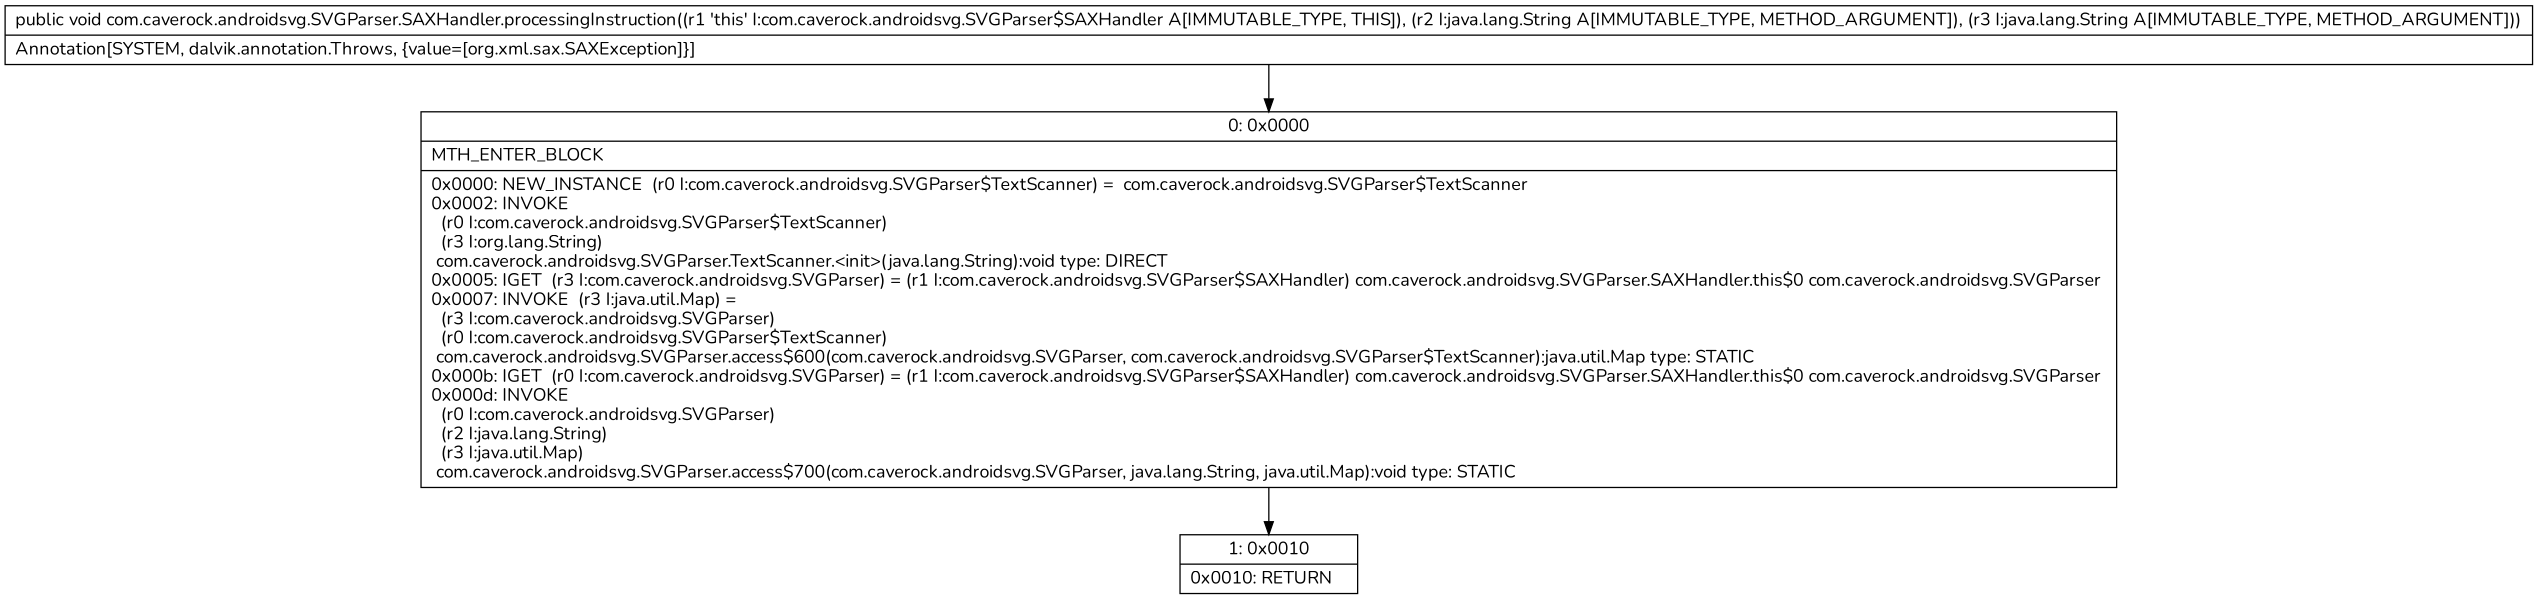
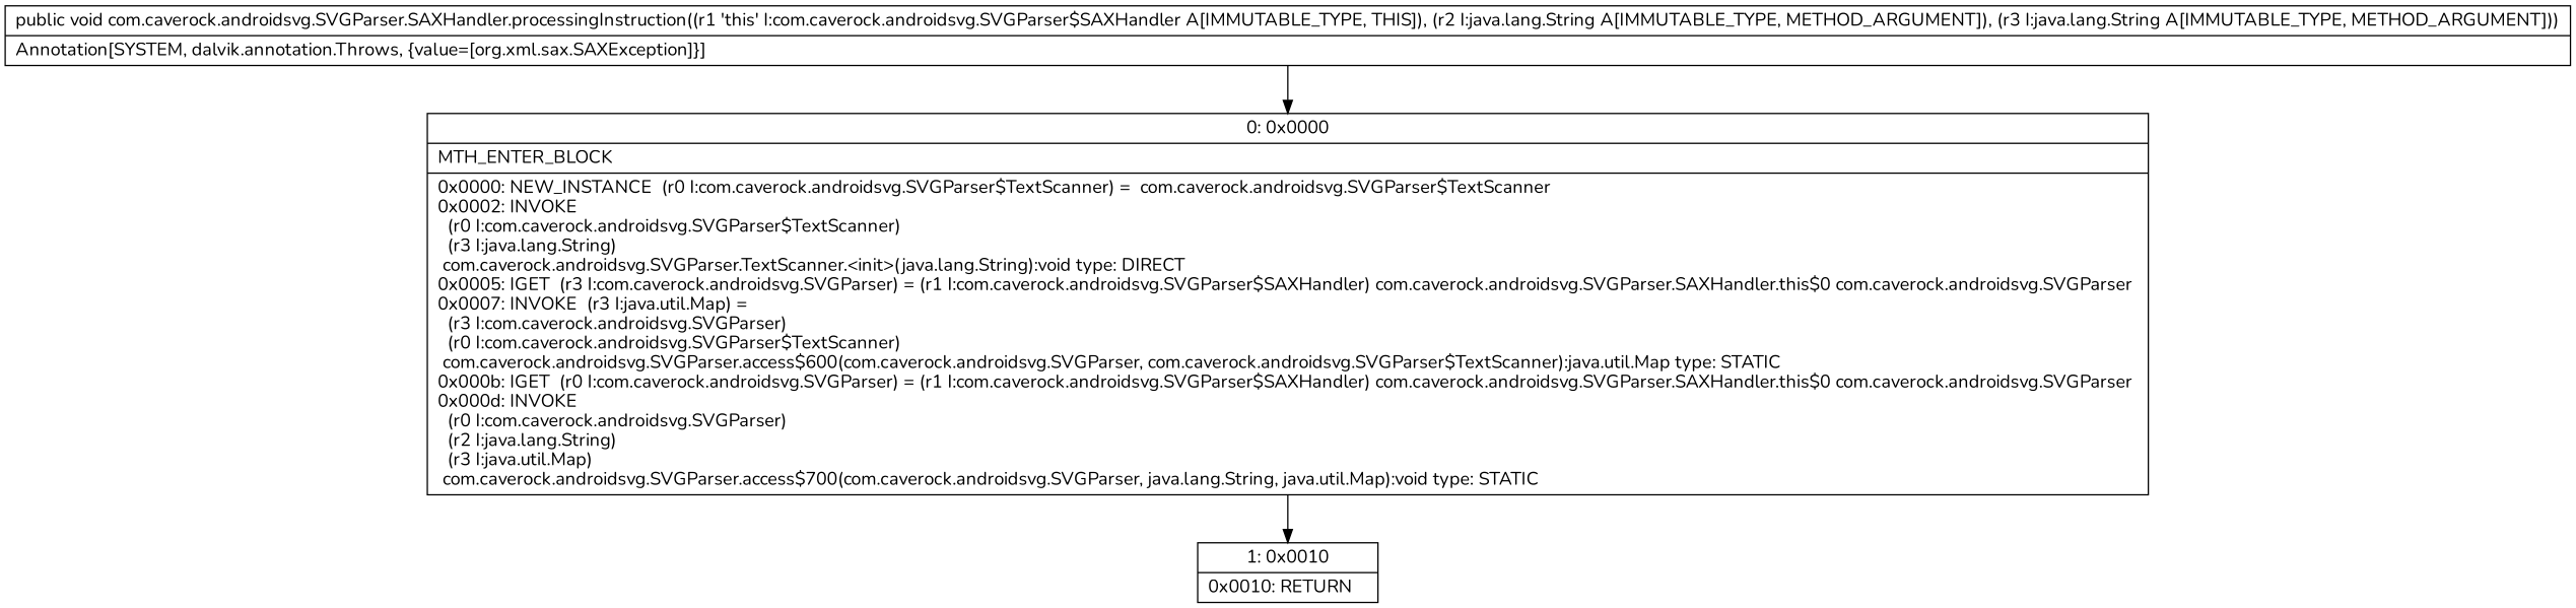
  digraph {
    fontname=Nunito
    node [shape=record fontname=Nunito]
    edge [fontname=Nunito]
-   n1 [label="{0\:\ 0x0000|MTH_ENTER_BLOCK\l|0x0000: NEW_INSTANCE  (r0 I:com.caverock.androidsvg.SVGParser$TextScanner) =  com.caverock.androidsvg.SVGParser$TextScanner \l0x0002: INVOKE  \l  (r0 I:com.caverock.androidsvg.SVGParser$TextScanner)\l  (r3 I:org.lang.String)\l com.caverock.androidsvg.SVGParser.TextScanner.\<init\>(java.lang.String):void type: DIRECT \l0x0005: IGET  (r3 I:com.caverock.androidsvg.SVGParser) = (r1 I:com.caverock.androidsvg.SVGParser$SAXHandler) com.caverock.androidsvg.SVGParser.SAXHandler.this$0 com.caverock.androidsvg.SVGParser \l0x0007: INVOKE  (r3 I:java.util.Map) = \l  (r3 I:com.caverock.androidsvg.SVGParser)\l  (r0 I:com.caverock.androidsvg.SVGParser$TextScanner)\l com.caverock.androidsvg.SVGParser.access$600(com.caverock.androidsvg.SVGParser, com.caverock.androidsvg.SVGParser$TextScanner):java.util.Map type: STATIC \l0x000b: IGET  (r0 I:com.caverock.androidsvg.SVGParser) = (r1 I:com.caverock.androidsvg.SVGParser$SAXHandler) com.caverock.androidsvg.SVGParser.SAXHandler.this$0 com.caverock.androidsvg.SVGParser \l0x000d: INVOKE  \l  (r0 I:com.caverock.androidsvg.SVGParser)\l  (r2 I:java.lang.String)\l  (r3 I:java.util.Map)\l com.caverock.androidsvg.SVGParser.access$700(com.caverock.androidsvg.SVGParser, java.lang.String, java.util.Map):void type: STATIC \l}"]
+   n1 [label="{0\:\ 0x0000|MTH_ENTER_BLOCK\l|0x0000: NEW_INSTANCE  (r0 I:com.caverock.androidsvg.SVGParser$TextScanner) =  com.caverock.androidsvg.SVGParser$TextScanner \l0x0002: INVOKE  \l  (r0 I:com.caverock.androidsvg.SVGParser$TextScanner)\l  (r3 I:java.lang.String)\l com.caverock.androidsvg.SVGParser.TextScanner.\<init\>(java.lang.String):void type: DIRECT \l0x0005: IGET  (r3 I:com.caverock.androidsvg.SVGParser) = (r1 I:com.caverock.androidsvg.SVGParser$SAXHandler) com.caverock.androidsvg.SVGParser.SAXHandler.this$0 com.caverock.androidsvg.SVGParser \l0x0007: INVOKE  (r3 I:java.util.Map) = \l  (r3 I:com.caverock.androidsvg.SVGParser)\l  (r0 I:com.caverock.androidsvg.SVGParser$TextScanner)\l com.caverock.androidsvg.SVGParser.access$600(com.caverock.androidsvg.SVGParser, com.caverock.androidsvg.SVGParser$TextScanner):java.util.Map type: STATIC \l0x000b: IGET  (r0 I:com.caverock.androidsvg.SVGParser) = (r1 I:com.caverock.androidsvg.SVGParser$SAXHandler) com.caverock.androidsvg.SVGParser.SAXHandler.this$0 com.caverock.androidsvg.SVGParser \l0x000d: INVOKE  \l  (r0 I:com.caverock.androidsvg.SVGParser)\l  (r2 I:java.lang.String)\l  (r3 I:java.util.Map)\l com.caverock.androidsvg.SVGParser.access$700(com.caverock.androidsvg.SVGParser, java.lang.String, java.util.Map):void type: STATIC \l}"]
    n2 [label="{1\:\ 0x0010|0x0010: RETURN   \l}"]
    n3 [label="{public void com.caverock.androidsvg.SVGParser.SAXHandler.processingInstruction((r1 'this' I:com.caverock.androidsvg.SVGParser$SAXHandler A[IMMUTABLE_TYPE, THIS]), (r2 I:java.lang.String A[IMMUTABLE_TYPE, METHOD_ARGUMENT]), (r3 I:java.lang.String A[IMMUTABLE_TYPE, METHOD_ARGUMENT]))  | Annotation[SYSTEM, dalvik.annotation.Throws, \{value=[org.xml.sax.SAXException]\}]\l}"]
    n1 -> n2
    n3 -> n1
  }
